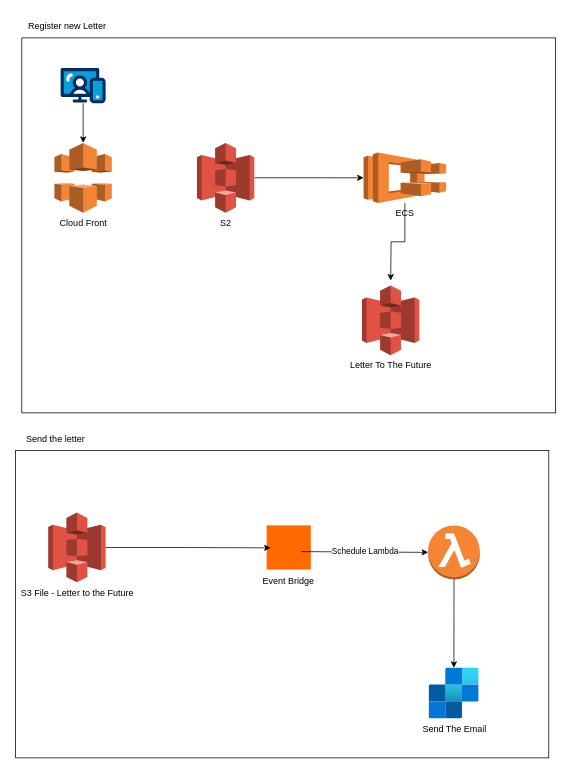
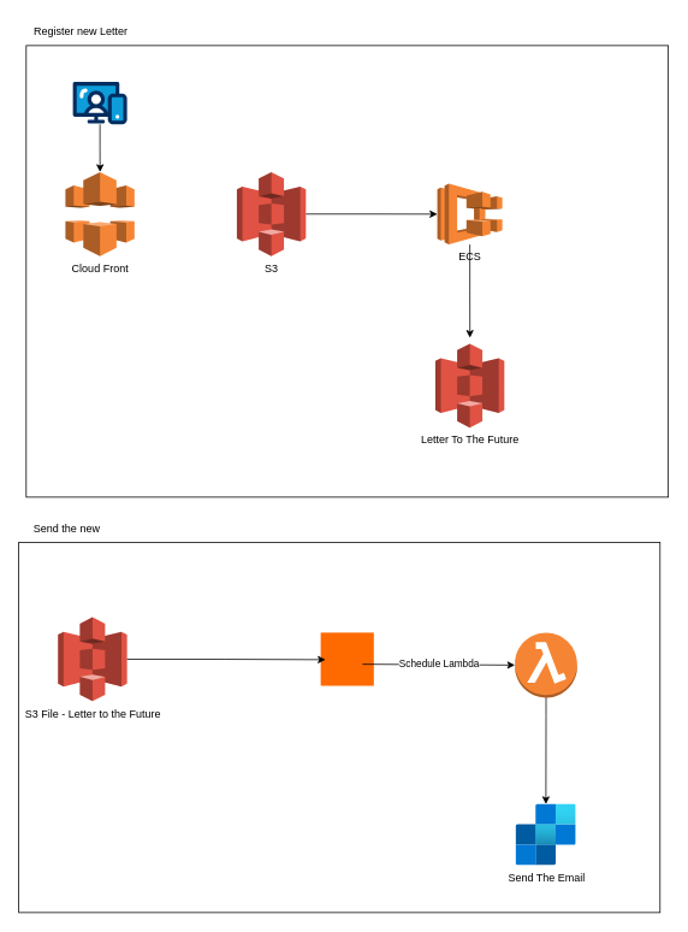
  <mxCell id="0" />
  <mxCell id="1" parent="0" />
  <mxCell id="2" value="" style="rounded=0;whiteSpace=wrap;html=1;" vertex="1" parent="1"><mxGeometry x="28.25" y="50" width="711.75" height="500" as="geometry" /></mxCell>
  <mxCell id="3" style="edgeStyle=orthogonalEdgeStyle;rounded=0;orthogonalLoop=1;jettySize=auto;html=1;" edge="1" parent="1" source="4" target="5"><mxGeometry relative="1" as="geometry"><mxPoint x="110" y="210" as="targetPoint" /></mxGeometry></mxCell>
  <mxCell id="4" value="" style="verticalLabelPosition=bottom;aspect=fixed;html=1;shape=mxgraph.salesforce.web;" vertex="1" parent="1"><mxGeometry x="80" y="90" width="60" height="47.4" as="geometry" /></mxCell>
  <mxCell id="5" value="Cloud Front" style="outlineConnect=0;dashed=0;verticalLabelPosition=bottom;verticalAlign=top;align=center;html=1;shape=mxgraph.aws3.cloudfront;fillColor=#F58536;gradientColor=none;" vertex="1" parent="1"><mxGeometry x="71.75" y="190" width="76.5" height="93" as="geometry" /></mxCell>
  <mxCell id="6" style="edgeStyle=orthogonalEdgeStyle;rounded=0;orthogonalLoop=1;jettySize=auto;html=1;" edge="1" parent="1" source="7" target="9"><mxGeometry relative="1" as="geometry"><mxPoint x="520" y="236.5" as="targetPoint" /></mxGeometry></mxCell>
- <mxCell id="7" value="S2" style="outlineConnect=0;dashed=0;verticalLabelPosition=bottom;verticalAlign=top;align=center;html=1;shape=mxgraph.aws3.s3;fillColor=#E05243;gradientColor=none;" vertex="1" parent="1"><mxGeometry x="261.75" y="190" width="76.5" height="93" as="geometry" /></mxCell>
+ <mxCell id="7" value="S3" style="outlineConnect=0;dashed=0;verticalLabelPosition=bottom;verticalAlign=top;align=center;html=1;shape=mxgraph.aws3.s3;fillColor=#E05243;gradientColor=none;" vertex="1" parent="1"><mxGeometry x="261.75" y="190" width="76.5" height="93" as="geometry" /></mxCell>
  <mxCell id="8" style="edgeStyle=orthogonalEdgeStyle;rounded=0;orthogonalLoop=1;jettySize=auto;html=1;" edge="1" parent="1" source="9"><mxGeometry relative="1" as="geometry"><mxPoint x="520.1" y="373.5" as="targetPoint" /></mxGeometry></mxCell>
- <mxCell id="9" value="ECS" style="outlineConnect=0;dashed=0;verticalLabelPosition=bottom;verticalAlign=top;align=center;html=1;shape=mxgraph.aws3.ecs;fillColor=#F58534;gradientColor=none;" vertex="1" parent="1"><mxGeometry x="484" y="202.75" width="110" height="67.5" as="geometry" /></mxCell>
+ <mxCell id="9" value="ECS" style="outlineConnect=0;dashed=0;verticalLabelPosition=bottom;verticalAlign=top;align=center;html=1;shape=mxgraph.aws3.ecs;fillColor=#F58534;gradientColor=none;" vertex="1" parent="1"><mxGeometry x="484" y="202.75" width="72" height="67.5" as="geometry" /></mxCell>
  <mxCell id="10" value="Letter To The Future" style="outlineConnect=0;dashed=0;verticalLabelPosition=bottom;verticalAlign=top;align=center;html=1;shape=mxgraph.aws3.s3;fillColor=#E05243;gradientColor=none;" vertex="1" parent="1"><mxGeometry x="481.75" y="380" width="76.5" height="93" as="geometry" /></mxCell>
  <mxCell id="11" value="Register new Letter" style="text;html=1;align=center;verticalAlign=middle;whiteSpace=wrap;rounded=0;" vertex="1" parent="1"><mxGeometry x="28.25" y="20" width="121.75" height="30" as="geometry" /></mxCell>
  <mxCell id="12" value="" style="rounded=0;whiteSpace=wrap;html=1;" vertex="1" parent="1"><mxGeometry x="20" y="600" width="710.87" height="410" as="geometry" /></mxCell>
- <mxCell id="13" value="Send the letter" style="text;html=1;align=center;verticalAlign=middle;whiteSpace=wrap;rounded=0;" vertex="1" parent="1"><mxGeometry x="28.25" y="570" width="90.87" height="30" as="geometry" /></mxCell>
+ <mxCell id="13" value="Send the new" style="text;html=1;align=center;verticalAlign=middle;whiteSpace=wrap;rounded=0;" vertex="1" parent="1"><mxGeometry x="28.25" y="570" width="90.87" height="30" as="geometry" /></mxCell>
  <mxCell id="14" value="" style="points=[];aspect=fixed;html=1;align=center;shadow=0;dashed=0;fillColor=#FF6A00;strokeColor=none;shape=mxgraph.alibaba_cloud.eventbridge;" vertex="1" parent="1"><mxGeometry x="354.68" y="700" width="58.9" height="58.9" as="geometry" /></mxCell>
- <mxCell id="15" value="Event Bridge" style="text;html=1;align=center;verticalAlign=middle;whiteSpace=wrap;rounded=0;" vertex="1" parent="1"><mxGeometry x="334.13" y="760" width="100" height="30" as="geometry" /></mxCell>
  <mxCell id="16" value="S3 File - Letter to the Future" style="outlineConnect=0;dashed=0;verticalLabelPosition=bottom;verticalAlign=top;align=center;html=1;shape=mxgraph.aws3.s3;fillColor=#E05243;gradientColor=none;" vertex="1" parent="1"><mxGeometry x="63.5" y="682.95" width="76.5" height="93" as="geometry" /></mxCell>
  <mxCell id="17" style="edgeStyle=orthogonalEdgeStyle;rounded=0;orthogonalLoop=1;jettySize=auto;html=1;entryX=0.09;entryY=0.509;entryDx=0;entryDy=0;entryPerimeter=0;" edge="1" parent="1" source="16" target="14"><mxGeometry relative="1" as="geometry" /></mxCell>
  <mxCell id="18" value="Schedule Lambda" style="endArrow=classic;html=1;rounded=0;exitX=0.786;exitY=0.594;exitDx=0;exitDy=0;exitPerimeter=0;entryX=0;entryY=0.5;entryDx=0;entryDy=0;entryPerimeter=0;" edge="1" parent="1" source="14" target="19"><mxGeometry width="50" height="50" relative="1" as="geometry"><mxPoint x="400" y="760" as="sourcePoint" /><mxPoint x="540" y="735" as="targetPoint" /></mxGeometry></mxCell>
  <mxCell id="19" value="" style="outlineConnect=0;dashed=0;verticalLabelPosition=bottom;verticalAlign=top;align=center;html=1;shape=mxgraph.aws3.lambda_function;fillColor=#F58534;gradientColor=none;" vertex="1" parent="1"><mxGeometry x="570" y="700" width="69" height="72" as="geometry" /></mxCell>
  <mxCell id="20" style="edgeStyle=orthogonalEdgeStyle;rounded=0;orthogonalLoop=1;jettySize=auto;html=1;entryX=0.822;entryY=0.707;entryDx=0;entryDy=0;entryPerimeter=0;" edge="1" parent="1" source="19" target="12"><mxGeometry relative="1" as="geometry" /></mxCell>
  <mxCell id="21" value="Send The Email" style="image;aspect=fixed;html=1;points=[];align=center;fontSize=12;image=img/lib/azure2/integration/SendGrid_Accounts.svg;" vertex="1" parent="1"><mxGeometry x="571.1" y="890" width="66.8" height="68" as="geometry" /></mxCell>
